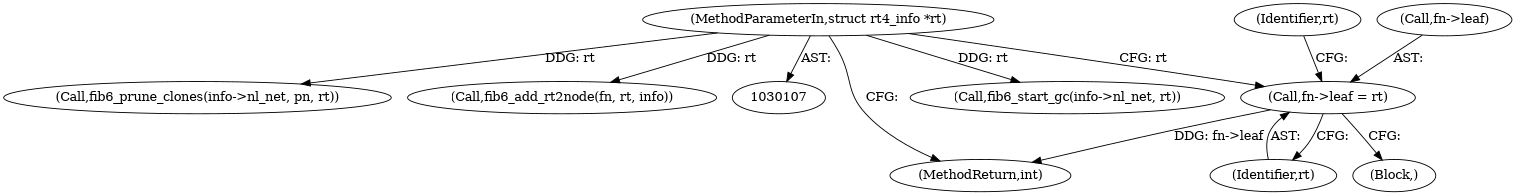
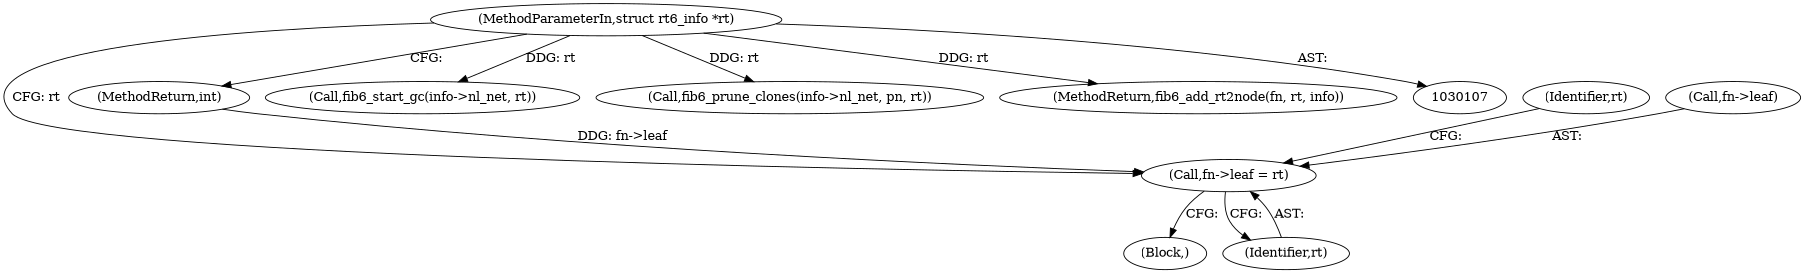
  digraph {
    n1 [label="(Call,fn->leaf = rt)"]
    n2 [label="(MethodReturn,int)"]
    n3 [label="(Block,)"]
    n4 [label="(Identifier,rt)"]
-   n5 [label="(MethodParameterIn,struct rt4_info *rt)"]
+   n5 [label="(MethodParameterIn,struct rt6_info *rt)"]
    n6 [label="(Call,fib6_start_gc(info->nl_net, rt))"]
    n7 [label="(Call,fib6_prune_clones(info->nl_net, pn, rt))"]
-   n8 [label="(Call,fib6_add_rt2node(fn, rt, info))"]
+   n8 [label="(MethodReturn,fib6_add_rt2node(fn, rt, info))"]
    n9 [label=1030107]
    n10 [label="(Identifier,rt)"]
    n11 [label="(Call,fn->leaf)"]
-   n1 -> n2 [label="DDG: fn->leaf"]
+   n2 -> n1 [label="DDG: fn->leaf"]
    n1 -> n3 [label="CFG: "]
    n1 -> n4 [label="CFG: "]
    n4 -> n1 [label="AST: "]
    n5 -> n1 [label="CFG: rt"]
    n5 -> n2 [label="CFG: "]
    n5 -> n6 [label="DDG: rt"]
    n5 -> n7 [label="DDG: rt"]
    n5 -> n8 [label="DDG: rt"]
    n5 -> n9 [label="AST: "]
    n10 -> n1 [label="CFG: "]
    n11 -> n1 [label="AST: "]
  }
